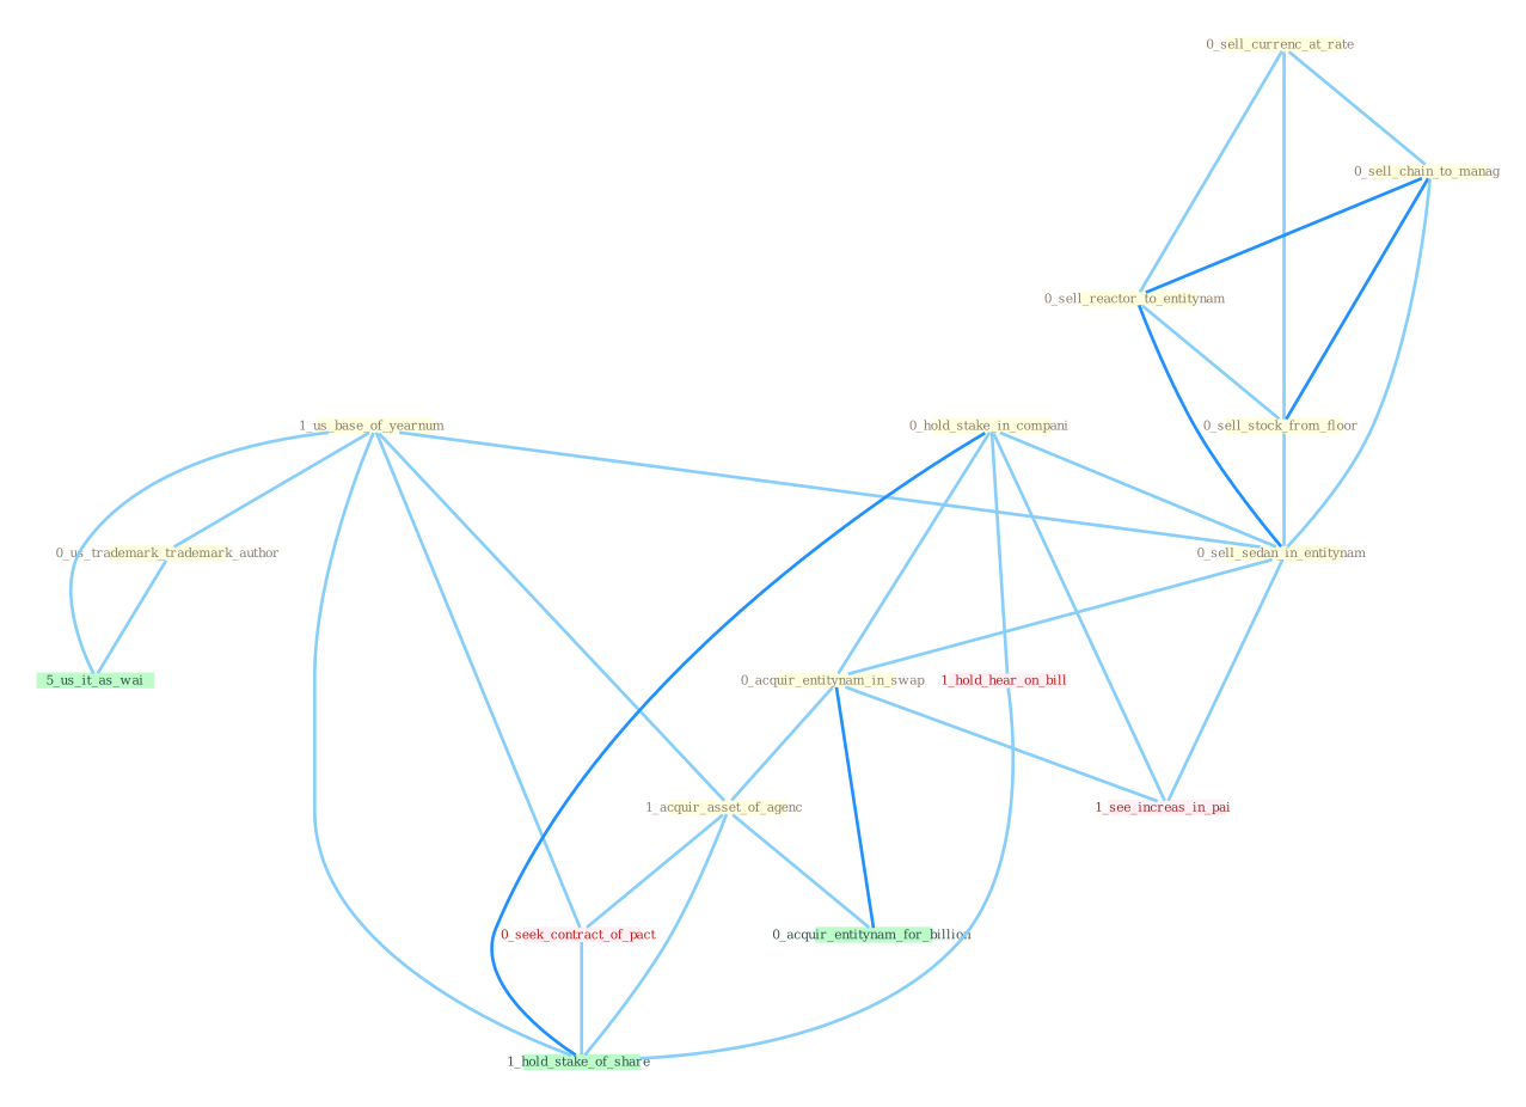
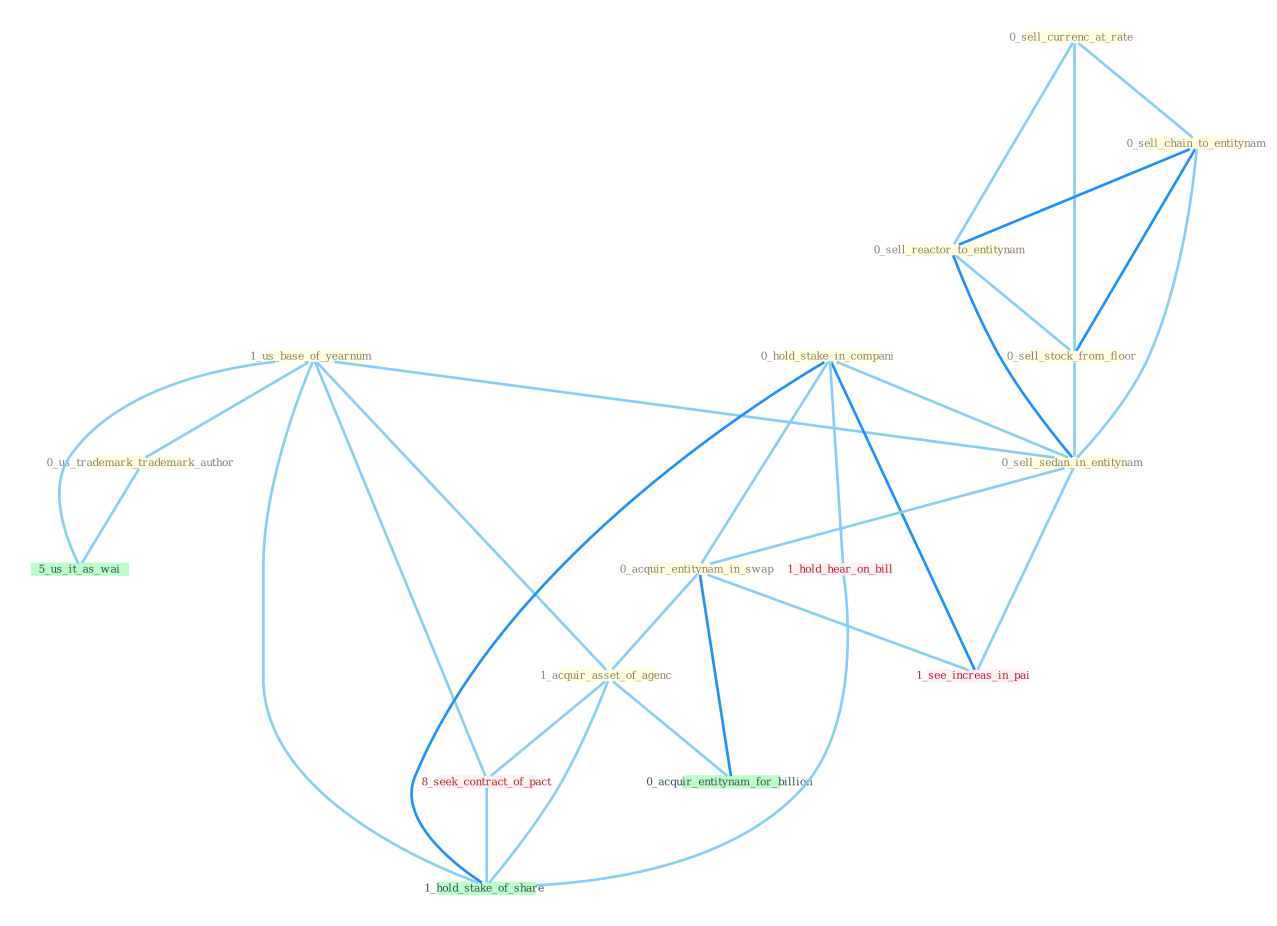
  graph {
    node [color="#ffffe0" fixedsize=true fontcolor="#8b7d6b" fontsize=4 shape=polygon style=filled]
    edge [color="#87cefa" w=1]
    "1_us_base_of_yearnum " [height=.06 width=.5]
    "0_sell_currenc_at_rate " [height=.06 width=.5]
    n3 [height=.06 label="0_us_trademark_trademark_author" width=.5]
    "0_hold_stake_in_compani " [height=.06 width=.5]
-   "0_sell_chain_to_manag " [height=.06 width=.5]
+   "0_sell_chain_to_manag " [height=.06 width=.5 label="0_sell_chain_to_entitynam"]
    "0_sell_reactor_to_entitynam " [height=.06 width=.5]
    "0_sell_stock_from_floor " [height=.06 width=.5]
    "0_sell_sedan_in_entitynam " [height=.06 width=.5]
    "0_acquir_entitynam_in_swap " [height=.06 width=.5]
    "1_acquir_asset_of_agenc " [height=.06 width=.5]
-   "0_seek_contract_of_pact " [color="#fff0f5" fontcolor="#b22222" height=.06 width=.5]
+   "0_seek_contract_of_pact " [color="#fff0f5" fontcolor="#b22222" height=.06 width=.5 label="8_seek_contract_of_pact"]
    "1_see_increas_in_pai " [color="#fff0f5" fontcolor="#b22222" height=.06 width=.5]
    "1_hold_hear_on_bill " [color="#fff0f5" fontcolor="#b22222" height=.06 width=.5]
    n14 [color="#BDFCC9" fontcolor="#2f4f4f" height=.06 label="5_us_it_as_wai" width=.5]
    "1_hold_stake_of_share " [color="#BDFCC9" fontcolor="#2f4f4f" height=.06 width=.5]
    "0_acquir_entitynam_for_billion " [color="#BDFCC9" fontcolor="#2f4f4f" height=.06 width=.5]
    subgraph sub_1 {
      "1_us_base_of_yearnum "
      "0_sell_currenc_at_rate "
      n3
      "0_hold_stake_in_compani "
      "0_sell_chain_to_manag "
      "0_sell_reactor_to_entitynam "
      "0_sell_stock_from_floor "
      "0_sell_sedan_in_entitynam "
      "0_acquir_entitynam_in_swap "
      "1_acquir_asset_of_agenc "
    }
    subgraph sub_2 {
      "0_seek_contract_of_pact "
      "1_see_increas_in_pai "
      "1_hold_hear_on_bill "
    }
    "1_us_base_of_yearnum " -- n3
    "1_us_base_of_yearnum " -- "0_sell_sedan_in_entitynam "
    "1_us_base_of_yearnum " -- "1_acquir_asset_of_agenc "
    "1_us_base_of_yearnum " -- "0_seek_contract_of_pact "
    "1_us_base_of_yearnum " -- n14
    "1_us_base_of_yearnum " -- "1_hold_stake_of_share "
    "0_sell_currenc_at_rate " -- "0_sell_chain_to_manag "
    "0_sell_currenc_at_rate " -- "0_sell_reactor_to_entitynam "
    "0_sell_currenc_at_rate " -- "0_sell_stock_from_floor "
    n3 -- n14
    "0_hold_stake_in_compani " -- "0_sell_sedan_in_entitynam "
    "0_hold_stake_in_compani " -- "0_acquir_entitynam_in_swap "
-   "0_hold_stake_in_compani " -- "1_see_increas_in_pai "
+   "0_hold_stake_in_compani " -- "1_see_increas_in_pai " [color="#1e90ff"]
    "0_hold_stake_in_compani " -- "1_hold_hear_on_bill "
    "0_hold_stake_in_compani " -- "1_hold_stake_of_share " [color="#1e90ff" w=2]
    "0_sell_chain_to_manag " -- "0_sell_reactor_to_entitynam " [color="#1e90ff" w=2]
    "0_sell_chain_to_manag " -- "0_sell_stock_from_floor " [color="#1e90ff"]
    "0_sell_chain_to_manag " -- "0_sell_sedan_in_entitynam "
    "0_sell_reactor_to_entitynam " -- "0_sell_stock_from_floor "
    "0_sell_reactor_to_entitynam " -- "0_sell_sedan_in_entitynam " [color="#1e90ff" w=2]
    "0_sell_stock_from_floor " -- "0_sell_sedan_in_entitynam "
    "0_sell_sedan_in_entitynam " -- "0_acquir_entitynam_in_swap "
    "0_sell_sedan_in_entitynam " -- "1_see_increas_in_pai "
    "0_acquir_entitynam_in_swap " -- "1_acquir_asset_of_agenc "
    "0_acquir_entitynam_in_swap " -- "1_see_increas_in_pai "
    "0_acquir_entitynam_in_swap " -- "0_acquir_entitynam_for_billion " [color="#1e90ff" w=2]
    "1_acquir_asset_of_agenc " -- "0_seek_contract_of_pact "
    "1_acquir_asset_of_agenc " -- "1_hold_stake_of_share "
    "1_acquir_asset_of_agenc " -- "0_acquir_entitynam_for_billion "
    "0_seek_contract_of_pact " -- "1_hold_stake_of_share "
    "1_hold_hear_on_bill " -- "1_hold_stake_of_share "
  }
